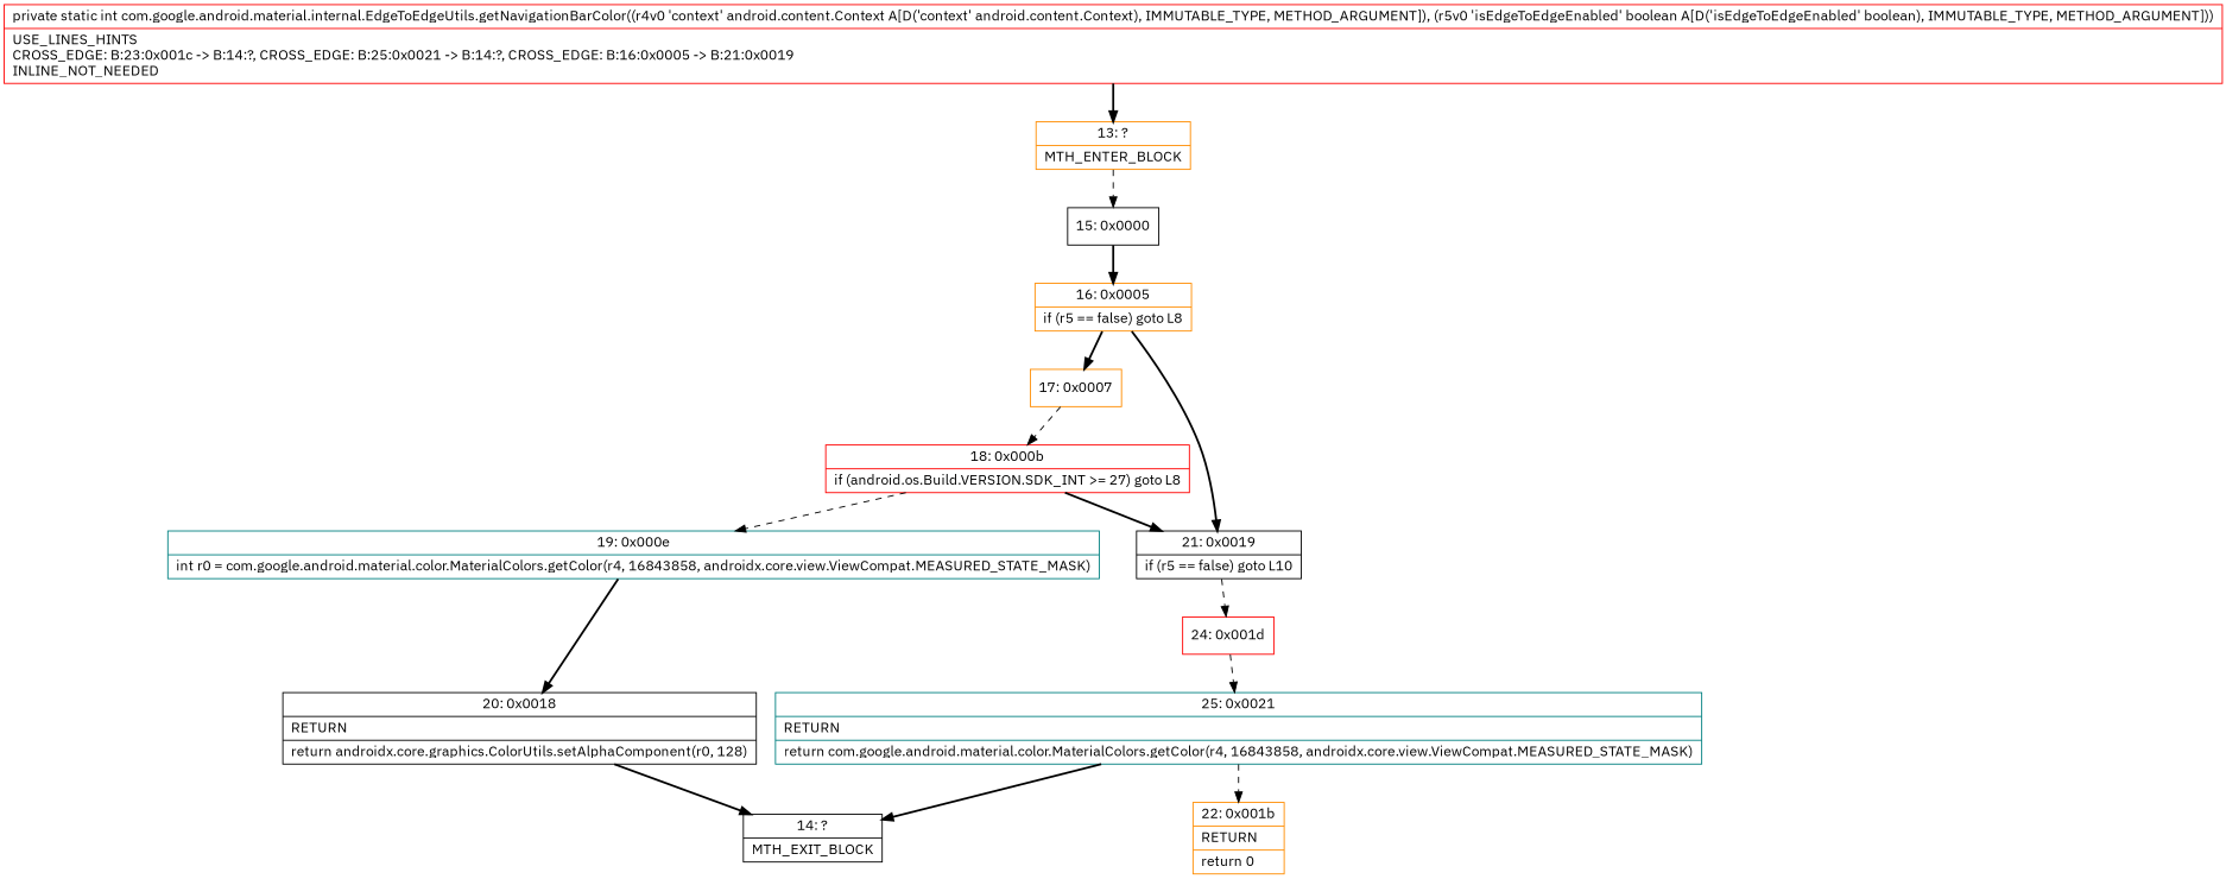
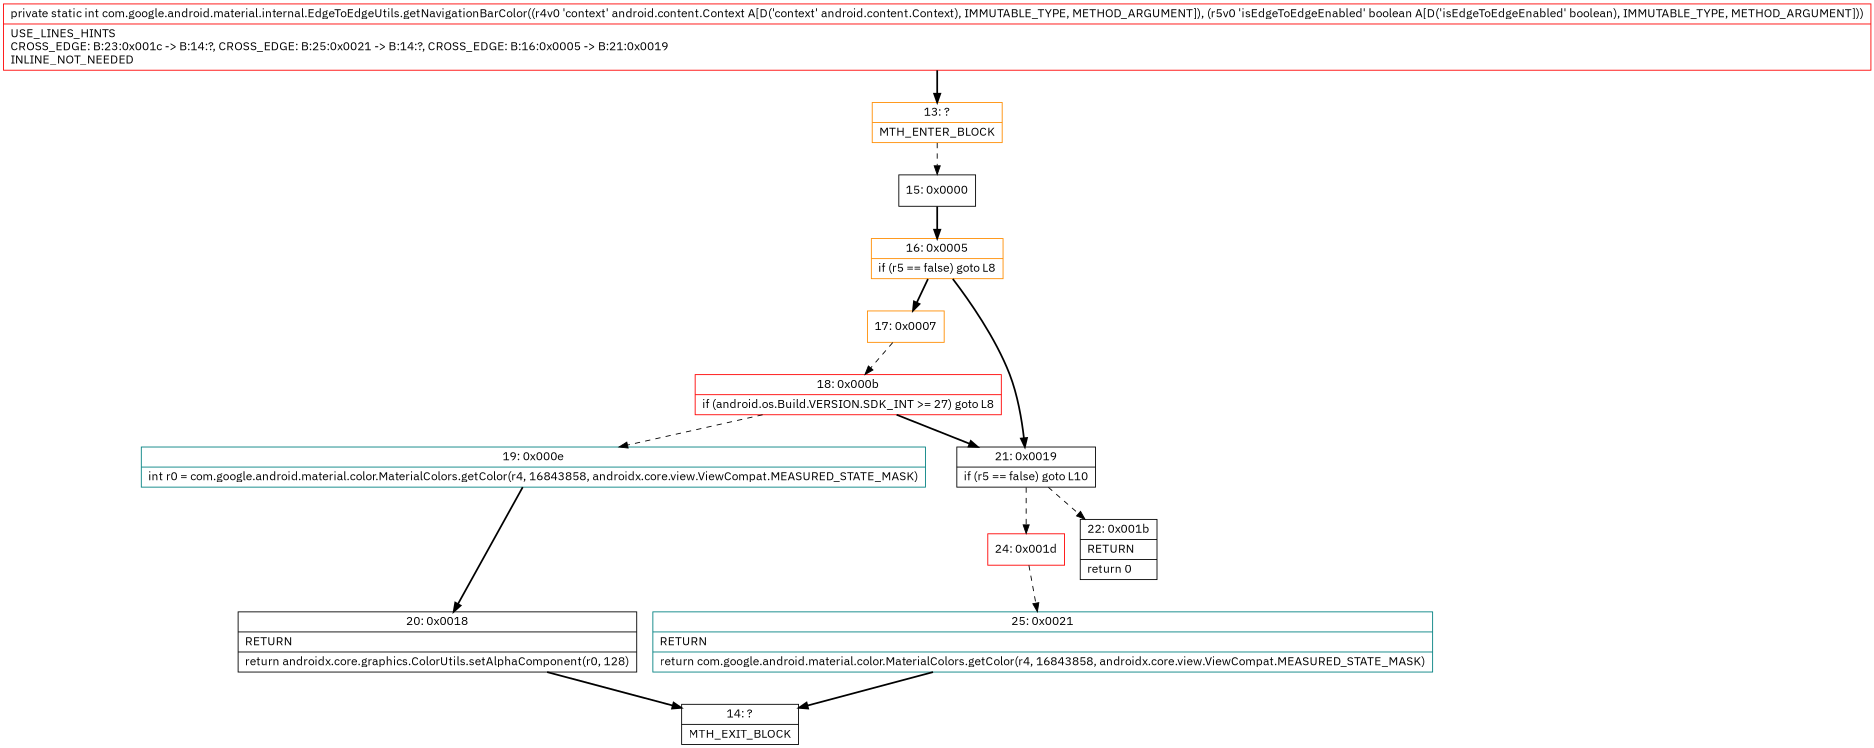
  digraph {
    fontname="IBM Plex Sans"
    node [color=black fontname="IBM Plex Sans" shape=record]
    edge [fontname="IBM Plex Sans" style=bold]
    n1 [color=darkorange label="{13\:\ ?|MTH_ENTER_BLOCK\l}"]
    n2 [label="{15\:\ 0x0000}"]
    n3 [color=darkorange label="{16\:\ 0x0005|if (r5 == false) goto L8\l}"]
    n4 [color=darkorange label="{17\:\ 0x0007}"]
    n5 [label="{21\:\ 0x0019|if (r5 == false) goto L10\l}"]
    n6 [color=red label="{18\:\ 0x000b|if (android.os.Build.VERSION.SDK_INT \>= 27) goto L8\l}"]
-   n7 [color=darkorange label="{22\:\ 0x001b|RETURN\l|return 0\l}"]
+   n7 [label="{22\:\ 0x001b|RETURN\l|return 0\l}"]
    n8 [color=red label="{24\:\ 0x001d}"]
    n9 [color=teal label="{19\:\ 0x000e|int r0 = com.google.android.material.color.MaterialColors.getColor(r4, 16843858, androidx.core.view.ViewCompat.MEASURED_STATE_MASK)\l}"]
    n10 [label="{20\:\ 0x0018|RETURN\l|return androidx.core.graphics.ColorUtils.setAlphaComponent(r0, 128)\l}"]
    n11 [label="{14\:\ ?|MTH_EXIT_BLOCK\l}"]
    n12 [color=teal label="{25\:\ 0x0021|RETURN\l|return com.google.android.material.color.MaterialColors.getColor(r4, 16843858, androidx.core.view.ViewCompat.MEASURED_STATE_MASK)\l}"]
    n13 [color=red label="{private static int com.google.android.material.internal.EdgeToEdgeUtils.getNavigationBarColor((r4v0 'context' android.content.Context A[D('context' android.content.Context), IMMUTABLE_TYPE, METHOD_ARGUMENT]), (r5v0 'isEdgeToEdgeEnabled' boolean A[D('isEdgeToEdgeEnabled' boolean), IMMUTABLE_TYPE, METHOD_ARGUMENT]))  | USE_LINES_HINTS\lCROSS_EDGE: B:23:0x001c \-\> B:14:?, CROSS_EDGE: B:25:0x0021 \-\> B:14:?, CROSS_EDGE: B:16:0x0005 \-\> B:21:0x0019\lINLINE_NOT_NEEDED\l}"]
    n1 -> n2 [style=dashed]
    n2 -> n3
    n3 -> n4
    n3 -> n5
    n4 -> n6 [style=dashed]
-   n12 -> n7 [style=dashed]
+   n5 -> n7 [style=dashed]
    n5 -> n8 [style=dashed]
    n6 -> n5
    n6 -> n9 [style=dashed]
    n8 -> n12 [style=dashed]
    n9 -> n10
    n10 -> n11
    n12 -> n11
    n13 -> n1
  }
